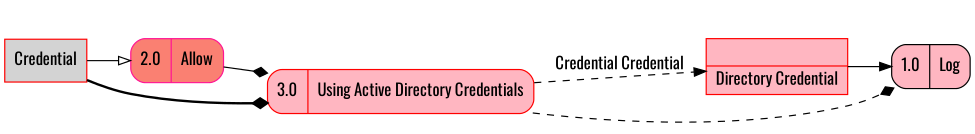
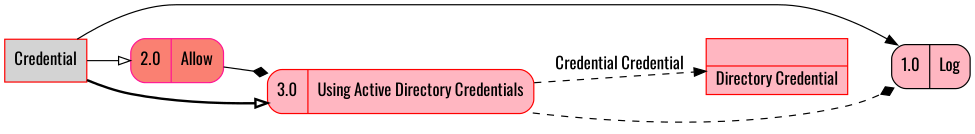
  digraph {
    fontname=Oswald
    rankdir=LR
    node [color=red fillcolor=lightpink fontname=Oswald shape=Mrecord style=filled]
    edge [arrowhead=normal fontname=Oswald style=solid]
    n1 [label="<f0>  |<f1> Directory Credential " shape=record]
    n2 [fillcolor=lightgrey label=Credential shape=box]
    n3 [color=black label="{<f0> 1.0|<f1> Log }"]
    n4 [color=deeppink fillcolor=salmon label="{<f0> 2.0|<f1> Allow }"]
    n5 [label="{<f0> 3.0|<f1> Using Active Directory Credentials }"]
-   n1 -> n3
+   n2 -> n3
    n2 -> n4 [arrowhead=onormal]
-   n2 -> n5 [arrowhead=diamond style=bold]
+   n2 -> n5 [arrowhead=onormal style=bold]
    n4 -> n5 [arrowhead=diamond]
    n5 -> n1 [label="Credential Credential" style=dashed]
    n5 -> n3 [arrowhead=diamond style=dashed]
  }
